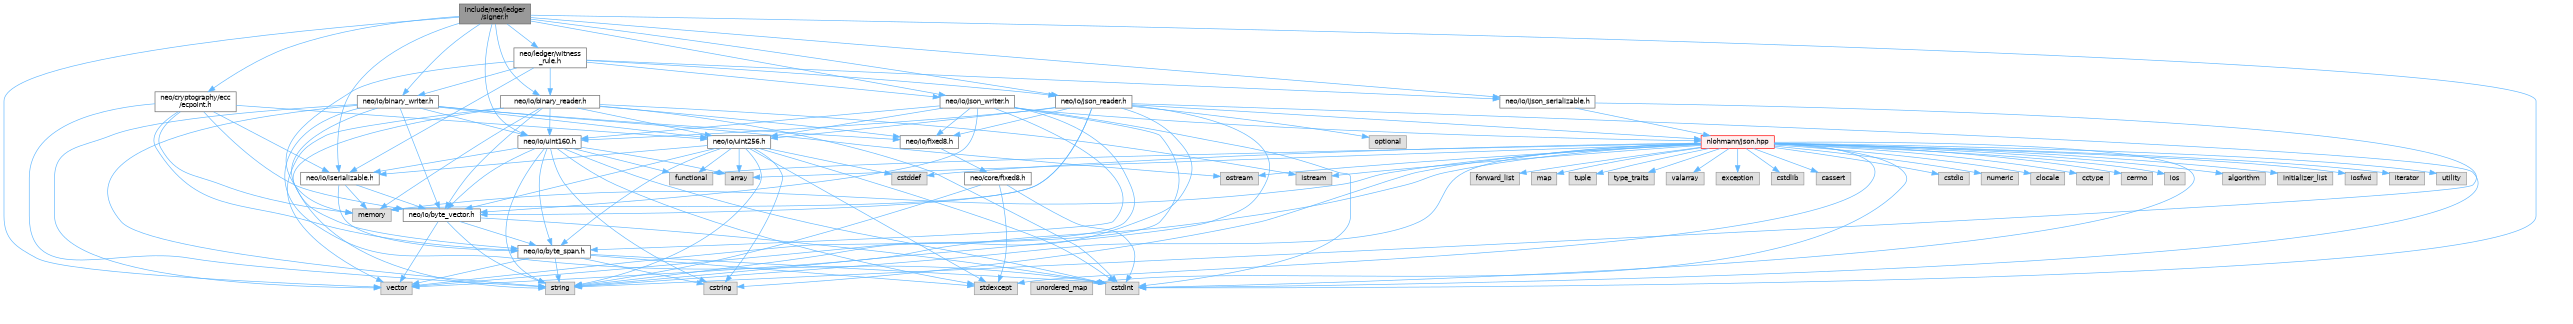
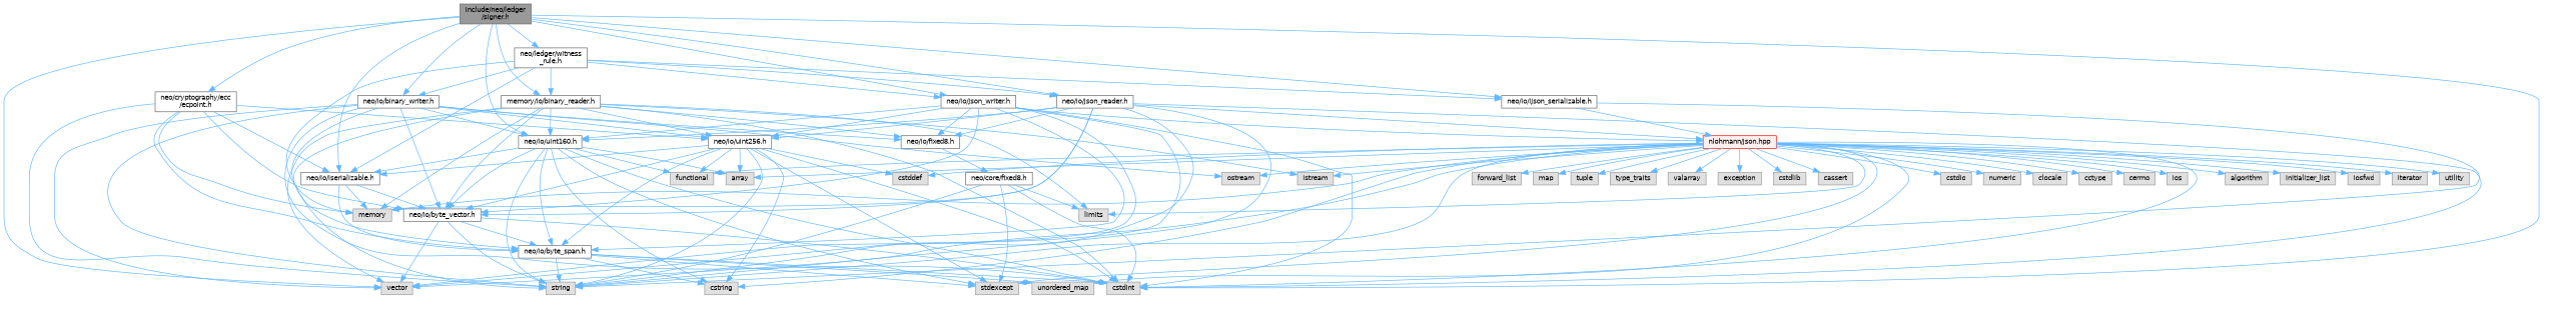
  digraph {
    node [color=grey60 fillcolor="#E0E0E0" fontname=Helvetica fontsize=10 shape=box style=filled]
    edge [color=steelblue1 fontname=Helvetica fontsize=10 labelfontname=Helvetica labelfontsize=10 style=solid]
    n1 [color=gray40 fillcolor=grey60 fontcolor=black height=0.2 label="include/neo/ledger\l/signer.h" width=0.4]
    n2 [color=grey40 fillcolor=white height=0.2 label="neo/cryptography/ecc\l/ecpoint.h" width=0.4]
    n3 [height=0.2 label=cstdint width=0.4]
    n4 [height=0.2 label=vector width=0.4]
    n5 [color=grey40 fillcolor=white height=0.2 label="neo/io/iserializable.h" width=0.4]
-   n6 [color=grey40 fillcolor=white height=0.2 label="neo/io/binary_reader.h" width=0.4]
+   n6 [color=grey40 fillcolor=white height=0.2 label="memory/io/binary_reader.h" width=0.4]
    n7 [color=grey40 fillcolor=white height=0.2 label="neo/io/uint160.h" width=0.4]
    n8 [color=grey40 fillcolor=white height=0.2 label="neo/io/binary_writer.h" width=0.4]
    n9 [color=grey40 fillcolor=white height=0.2 label="neo/io/ijson_serializable.h" width=0.4]
    n10 [color=grey40 fillcolor=white height=0.2 label="neo/io/json_reader.h" width=0.4]
    n11 [color=grey40 fillcolor=white height=0.2 label="neo/io/json_writer.h" width=0.4]
    n12 [color=grey40 fillcolor=white height=0.2 label="neo/ledger/witness\l_rule.h" width=0.4]
    n13 [color=grey40 fillcolor=white height=0.2 label="neo/io/byte_span.h" width=0.4]
    n14 [height=0.2 label=string width=0.4]
    n15 [color=grey40 fillcolor=white height=0.2 label="neo/io/byte_vector.h" width=0.4]
    n16 [height=0.2 label=memory width=0.4]
    n17 [color=grey40 fillcolor=white height=0.2 label="neo/io/uint256.h" width=0.4]
    n18 [color=grey40 fillcolor=white height=0.2 label="neo/io/fixed8.h" width=0.4]
+   n19 [height=0.2 label=limits width=0.4]
    n20 [height=0.2 label=istream width=0.4]
    n21 [height=0.2 label=cstring width=0.4]
    n22 [height=0.2 label=stdexcept width=0.4]
    n23 [height=0.2 label=array width=0.4]
    n24 [height=0.2 label=functional width=0.4]
    n25 [height=0.2 label=ostream width=0.4]
    n26 [color=red fillcolor="#FFF0F0" height=0.2 label="nlohmann/json.hpp" width=0.4]
-   n27 [height=0.2 label=optional width=0.4]
    n28 [height=0.2 label=cstddef width=0.4]
    n29 [color=grey40 fillcolor=white height=0.2 label="neo/core/fixed8.h" width=0.4]
    n30 [height=0.2 label=algorithm width=0.4]
    n31 [height=0.2 label=initializer_list width=0.4]
    n32 [height=0.2 label=iosfwd width=0.4]
    n33 [height=0.2 label=iterator width=0.4]
    n34 [height=0.2 label=utility width=0.4]
    n35 [height=0.2 label=forward_list width=0.4]
    n36 [height=0.2 label=map width=0.4]
    n37 [height=0.2 label=tuple width=0.4]
    n38 [height=0.2 label=type_traits width=0.4]
    n39 [height=0.2 label=unordered_map width=0.4]
    n40 [height=0.2 label=valarray width=0.4]
    n41 [height=0.2 label=exception width=0.4]
    n42 [height=0.2 label=cstdlib width=0.4]
    n43 [height=0.2 label=cassert width=0.4]
    n44 [height=0.2 label=cstdio width=0.4]
    n45 [height=0.2 label=numeric width=0.4]
    n46 [height=0.2 label=clocale width=0.4]
    n47 [height=0.2 label=cctype width=0.4]
    n48 [height=0.2 label=cerrno width=0.4]
    n49 [height=0.2 label=ios width=0.4]
    n1 -> n2
    n1 -> n3
    n1 -> n4
    n1 -> n5
    n1 -> n6
    n1 -> n7
    n1 -> n8
    n1 -> n9
    n1 -> n10
    n1 -> n11
    n1 -> n12
    n2 -> n5
    n2 -> n13
    n2 -> n14
    n2 -> n15
    n2 -> n16
    n2 -> n17
    n5 -> n13
    n5 -> n15
    n5 -> n16
    n6 -> n3
    n6 -> n4
    n6 -> n7
    n6 -> n14
    n6 -> n15
    n6 -> n16
    n6 -> n17
    n6 -> n18
+   n6 -> n19
    n6 -> n20
    n7 -> n3
    n7 -> n5
    n7 -> n13
    n7 -> n14
    n7 -> n15
    n7 -> n21
    n7 -> n22
    n7 -> n23
    n7 -> n24
    n8 -> n3
    n8 -> n4
    n8 -> n7
    n8 -> n13
    n8 -> n14
    n8 -> n15
    n8 -> n17
    n8 -> n18
    n8 -> n25
    n9 -> n14
    n9 -> n26
    n10 -> n3
    n10 -> n4
    n10 -> n7
    n10 -> n14
    n10 -> n15
    n10 -> n16
    n10 -> n17
    n10 -> n18
    n10 -> n26
-   n10 -> n27
    n11 -> n3
    n11 -> n4
    n11 -> n7
    n11 -> n13
    n11 -> n14
    n11 -> n15
    n11 -> n17
    n11 -> n18
    n11 -> n26
    n12 -> n5
    n12 -> n6
    n12 -> n8
    n12 -> n9
    n12 -> n10
    n12 -> n11
    n12 -> n16
    n13 -> n3
-   n13 -> n4
+   n13 -> n39
    n13 -> n14
    n13 -> n21
    n13 -> n22
    n15 -> n3
    n15 -> n4
    n15 -> n13
    n15 -> n14
    n17 -> n3
    n17 -> n5
    n17 -> n13
    n17 -> n14
    n17 -> n15
    n17 -> n21
    n17 -> n22
    n17 -> n23
    n17 -> n24
    n17 -> n28
    n18 -> n29
    n26 -> n3
    n26 -> n4
    n26 -> n14
    n26 -> n16
+   n26 -> n19
    n26 -> n20
    n26 -> n21
    n26 -> n22
    n26 -> n23
    n26 -> n24
    n26 -> n25
    n26 -> n28
    n26 -> n30
    n26 -> n31
    n26 -> n32
    n26 -> n33
    n26 -> n34
    n26 -> n35
    n26 -> n36
    n26 -> n37
    n26 -> n38
    n26 -> n39
    n26 -> n40
    n26 -> n41
    n26 -> n42
    n26 -> n43
    n26 -> n44
    n26 -> n45
    n26 -> n46
    n26 -> n47
    n26 -> n48
    n26 -> n49
    n29 -> n3
    n29 -> n14
+   n29 -> n19
    n29 -> n22
  }
